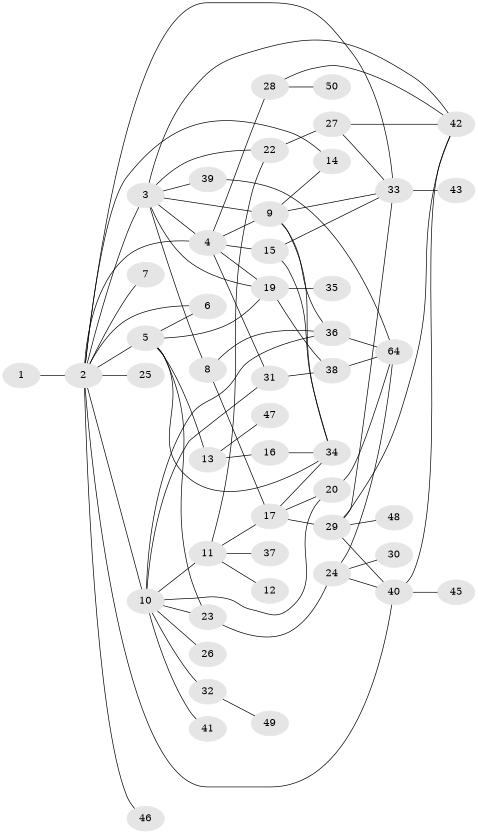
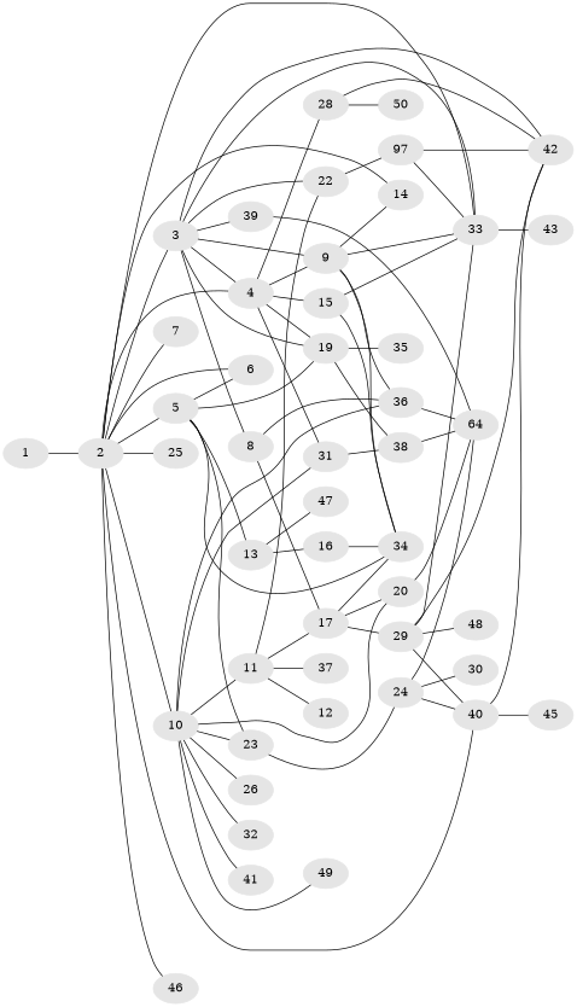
  graph {
    rankdir=LR
    node [color=gray90 style=filled]
    edge [weight=1.0]
    1
    2
    4
    3
    5
    6
    7
    10
    14
    25
    33
    40
    46
    9
    19
    15
    28
    31
    8
    22
    39
    42
    13
    23
    34
    36
    11
    20
    26
    32
    41
    49
    43
    45
    17
    35
    38
-   27
+   27 [label=97]
    n39 [label=64]
    50
    16
    47
    24
    29
    12
    37
    48
    30
    1 -- 2
    2 -- 4
    2 -- 3
    2 -- 5
    2 -- 6
    2 -- 7
    2 -- 10
    2 -- 14
    2 -- 25 [weight=6.0]
    2 -- 33
    2 -- 40
    2 -- 46
    4 -- 9
    4 -- 19
    4 -- 15 [weight=6.0]
    4 -- 28
    4 -- 31
    3 -- 4
+   3 -- 33
    3 -- 9
    3 -- 19
    3 -- 8
    3 -- 22
    3 -- 39 [weight=2.0]
    3 -- 42
    5 -- 6
    5 -- 19
    5 -- 13
    5 -- 23
    5 -- 34
    10 -- 31
    10 -- 23
    10 -- 36
    10 -- 11
    10 -- 20
    10 -- 26
    10 -- 32
    10 -- 41
-   32 -- 49
+   10 -- 49
    33 -- 43 [weight=2.0]
    40 -- 42
    40 -- 45
    9 -- 14
    9 -- 33
    9 -- 34
    9 -- 36
    19 -- 35
    19 -- 38
    15 -- 33
    15 -- 34
    28 -- 42
    28 -- 50
    31 -- 38
    8 -- 36
    8 -- 17
    22 -- 27
    39 -- n39
    13 -- 16
    13 -- 47
    23 -- 24
    36 -- n39 [weight=2.0]
    11 -- 22
    11 -- 17
    11 -- 12 [weight=4.0]
    11 -- 37
    20 -- n39
    17 -- 34
    17 -- 20
    17 -- 29
    38 -- n39
    27 -- 33
    27 -- 42
    16 -- 34 [weight=4.0]
    24 -- 40
    24 -- n39
    24 -- 30
    29 -- 33
    29 -- 40
    29 -- 42
    29 -- 48
  }
